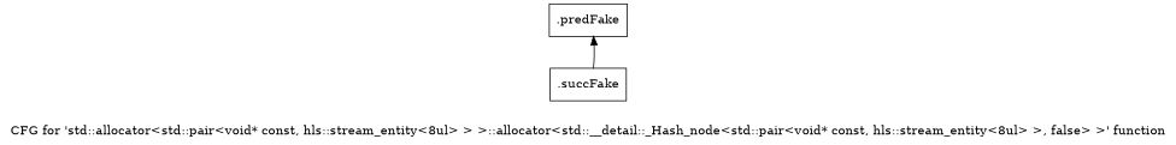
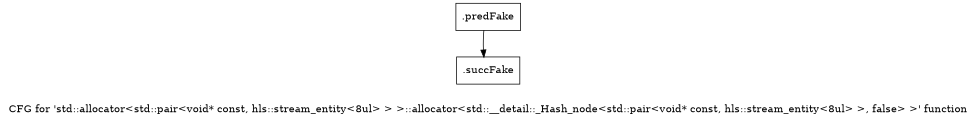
  digraph {
    label="CFG for 'std::allocator\<std::pair\<void* const, hls::stream_entity\<8ul\> \> \>::allocator\<std::__detail::_Hash_node\<std::pair\<void* const, hls::stream_entity\<8ul\> \>, false\> \>' function"
    node [shape=record]
    n1 [label="{.predFake}"]
    n2 [filename="/mnt/xilinx/Vitis_HLS/2021.2/tps/lnx64/gcc-6.2.0/lib/gcc/x86_64-pc-linux-gnu/6.2.0/../../../../include/c++/6.2.0/bits/allocator.h" label="{.succFake}" linenumber=124]
-   n2 -> n1 [execusionnum=3 filename="/mnt/xilinx/Vitis_HLS/2021.2/tps/lnx64/gcc-6.2.0/lib/gcc/x86_64-pc-linux-gnu/6.2.0/../../../../include/c++/6.2.0/bits/allocator.h"]
+   n1 -> n2 [execusionnum=3 filename="/mnt/xilinx/Vitis_HLS/2021.2/tps/lnx64/gcc-6.2.0/lib/gcc/x86_64-pc-linux-gnu/6.2.0/../../../../include/c++/6.2.0/bits/allocator.h"]
  }
